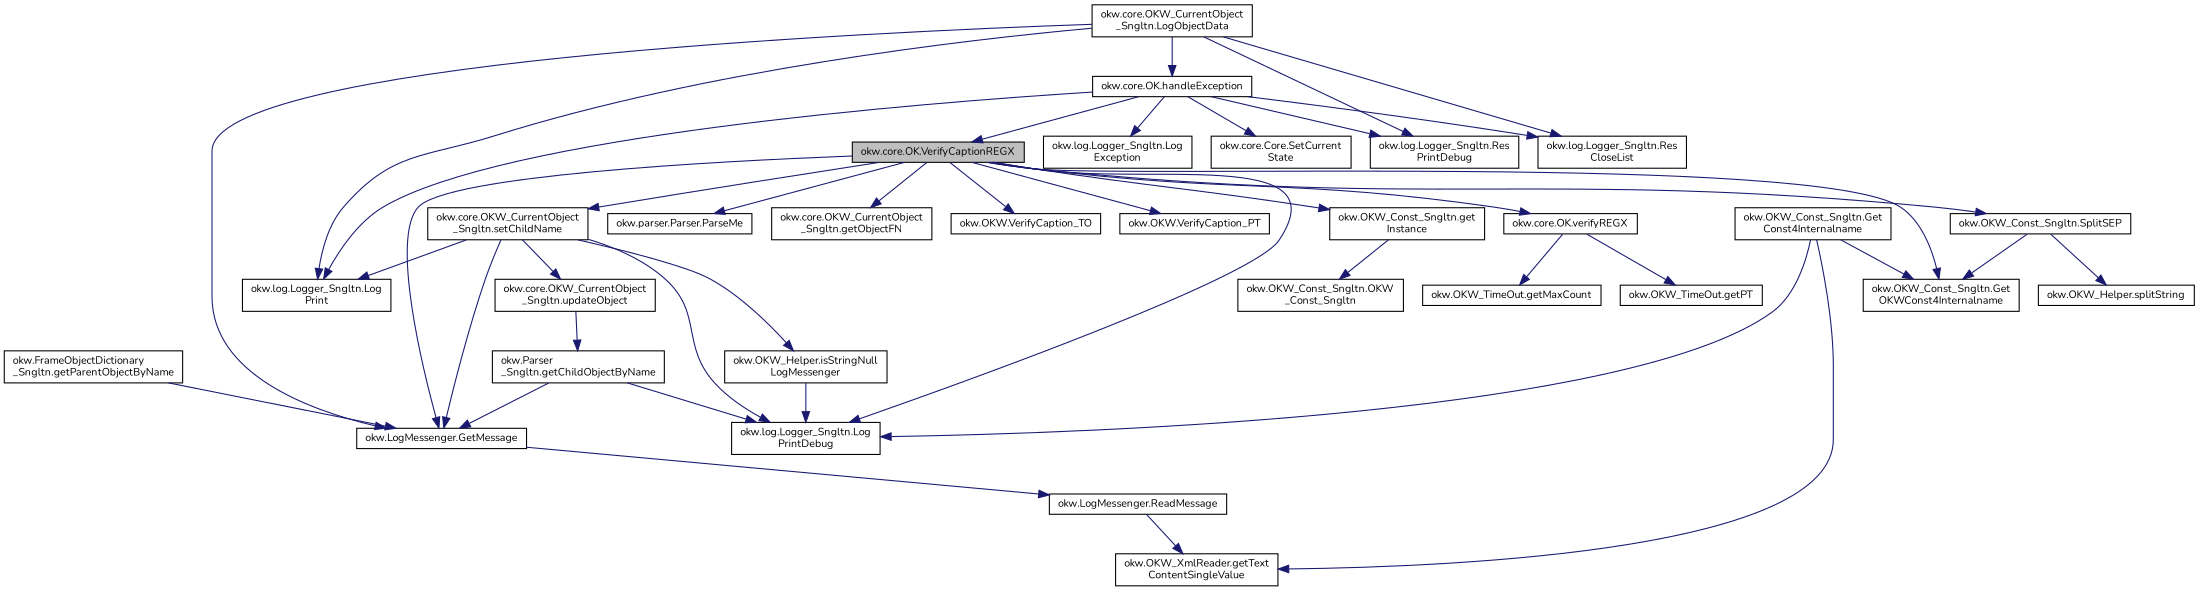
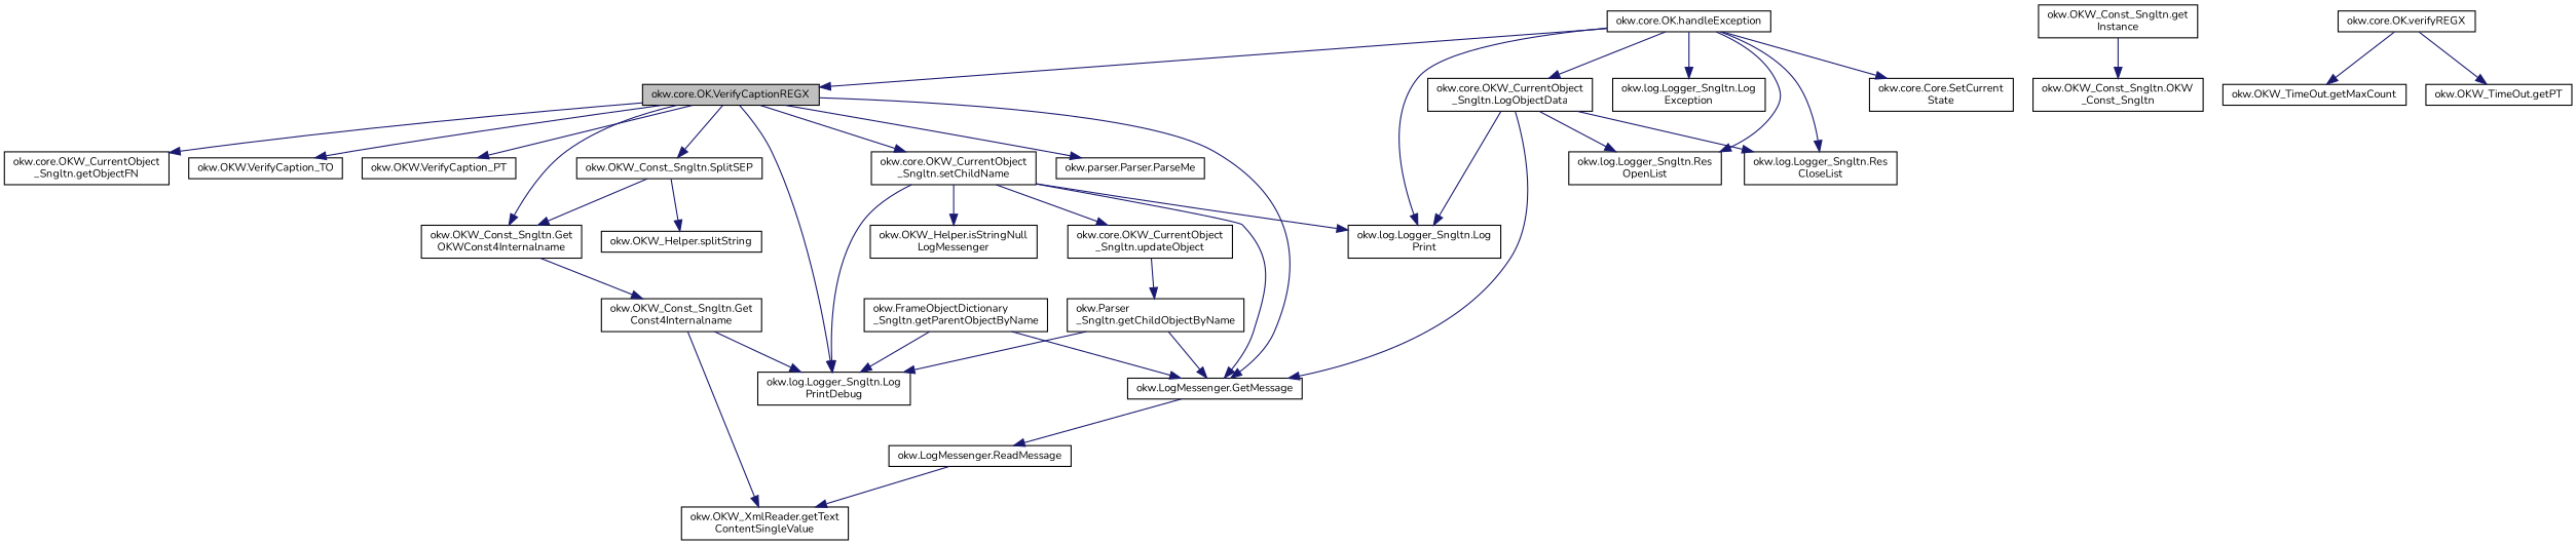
  digraph {
    fontname=Nunito
    rankdir=TB
    node [color=black fillcolor=white fontname=Nunito fontsize=10 shape=record style=filled]
    edge [color=midnightblue fontname=Nunito fontsize=10 labelfontname=Helvetica labelfontsize=10 style=solid]
    n1 [fillcolor=grey75 fontcolor=black height=0.2 label="okw.core.OK.VerifyCaptionREGX" width=0.4]
    n2 [height=0.2 label="okw.OKW_Const_Sngltn.get\lInstance" width=0.4]
    n3 [height=0.2 label="okw.OKW_Const_Sngltn.Get\lOKWConst4Internalname" width=0.4]
    n4 [height=0.2 label="okw.log.Logger_Sngltn.Log\lPrintDebug" width=0.4]
    n5 [height=0.2 label="okw.LogMessenger.GetMessage" width=0.4]
    n6 [height=0.2 label="okw.OKW_Const_Sngltn.SplitSEP" width=0.4]
    n7 [height=0.2 label="okw.parser.Parser.ParseMe" width=0.4]
    n8 [height=0.2 label="okw.core.OKW_CurrentObject\l_Sngltn.setChildName" width=0.4]
    n9 [height=0.2 label="okw.core.OKW_CurrentObject\l_Sngltn.getObjectFN" width=0.4]
    n10 [height=0.2 label="okw.OKW.VerifyCaption_TO" width=0.4]
    n11 [height=0.2 label="okw.OKW.VerifyCaption_PT" width=0.4]
    n12 [height=0.2 label="okw.core.OK.verifyREGX" width=0.4]
    n13 [height=0.2 label="okw.OKW_Const_Sngltn.OKW\l_Const_Sngltn" width=0.4]
    n14 [height=0.2 label="okw.OKW_Const_Sngltn.Get\lConst4Internalname" width=0.4]
    n15 [height=0.2 label="okw.LogMessenger.ReadMessage" width=0.4]
    n16 [height=0.2 label="okw.OKW_Helper.splitString" width=0.4]
    n17 [height=0.2 label="okw.OKW_Helper.isStringNull\lLogMessenger" width=0.4]
    n18 [height=0.2 label="okw.log.Logger_Sngltn.Log\lPrint" width=0.4]
    n19 [height=0.2 label="okw.core.OKW_CurrentObject\l_Sngltn.updateObject" width=0.4]
    n20 [height=0.2 label="okw.OKW_TimeOut.getMaxCount" width=0.4]
    n21 [height=0.2 label="okw.OKW_TimeOut.getPT" width=0.4]
    n22 [height=0.2 label="okw.core.OK.handleException" width=0.4]
    n23 [height=0.2 label="okw.log.Logger_Sngltn.Log\lException" width=0.4]
-   n24 [height=0.2 label="okw.log.Logger_Sngltn.Res\lPrintDebug" width=0.4]
+   n24 [height=0.2 label="okw.log.Logger_Sngltn.Res\lOpenList" width=0.4]
    n25 [height=0.2 label="okw.log.Logger_Sngltn.Res\lCloseList" width=0.4]
    n26 [height=0.2 label="okw.core.OKW_CurrentObject\l_Sngltn.LogObjectData" width=0.4]
    n27 [height=0.2 label="okw.core.Core.SetCurrent\lState" width=0.4]
    n28 [height=0.2 label="okw.OKW_XmlReader.getText\lContentSingleValue" width=0.4]
    n29 [height=0.2 label="okw.Parser\l_Sngltn.getChildObjectByName" width=0.4]
    n30 [height=0.2 label="okw.FrameObjectDictionary\l_Sngltn.getParentObjectByName" width=0.4]
-   n1 -> n2
    n1 -> n3
    n1 -> n4
    n1 -> n5
    n1 -> n6
    n1 -> n7
    n1 -> n8
    n1 -> n9
    n1 -> n10
    n1 -> n11
-   n1 -> n12
    n2 -> n13
-   n14 -> n3
+   n3 -> n14
    n5 -> n15
    n6 -> n3
    n6 -> n16
    n8 -> n4
    n8 -> n5
    n8 -> n17
    n8 -> n18
    n8 -> n19
    n12 -> n20
    n12 -> n21
    n14 -> n4
    n14 -> n28
    n15 -> n28
    n19 -> n29
    n22 -> n1
    n22 -> n18
    n22 -> n23
    n22 -> n24
    n22 -> n25
-   n26 -> n22
+   n22 -> n26
    n22 -> n27
    n26 -> n5
    n26 -> n18
    n26 -> n24
    n26 -> n25
    n29 -> n4
    n29 -> n5
-   n17 -> n4
+   n30 -> n4
    n30 -> n5
  }
